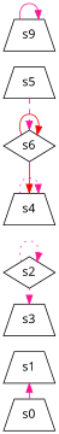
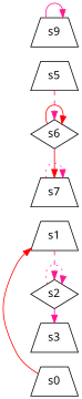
  digraph {
    fontname="Noto Sans"
    rankdir=LR
    node [fontname="Noto Sans" player=1 shape=trapezium]
    edge [color=deeppink constraint="time % 4 == 1" fontname="Noto Sans" style=solid]
    s1
    s0 [player=0]
    s2 [player=0 shape=diamond]
    s3
    s5
    s6 [player=0 shape=diamond]
-   s7 [label=s4]
+   s7
    s9
-   s0 -> s1
+   s1 -> s2 [constraint="time == 15 || time == 17" style=dashed]
+   s0 -> s1 [color=red]
    s2 -> s2 [constraint="time % 2 == 0" style=dotted]
-   s2 -> s3 [style=dotted]
+   s2 -> s3
    s5 -> s6 [constraint="time % 4 == 2" style=dashed]
    s6 -> s6 [color=red constraint="time % 4 == 0"]
    s6 -> s7 [color=red constraint="time == 18"]
    s7 -> s7 [constraint="time % 3 == 0" style=dotted]
    s9 -> s9 [constraint="time % 2 == 0"]
  }
